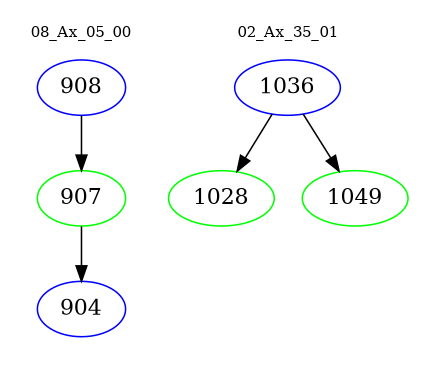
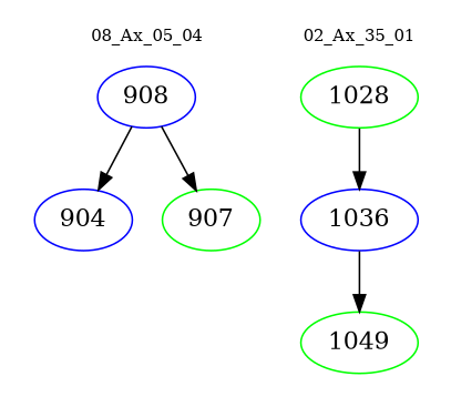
  digraph {
    node [color=blue]
    edge [color=black]
    n1 [label=908]
    n2 [label=904]
    n3 [color=green label=907]
    n4 [label=1036]
    n5 [color=green label=1028]
    n6 [color=green label=1049]
    subgraph cluster_1 {
      color=white
      fontsize=10
-     label="08_Ax_05_00"
+     label="08_Ax_05_04"
      n1
      n2
      n3
    }
    subgraph cluster_2 {
      color=white
      fontsize=10
      label="02_Ax_35_01"
      n4
      n5
      n6
    }
-   n3 -> n2
+   n1 -> n2
    n1 -> n3
-   n4 -> n5
+   n5 -> n4
    n4 -> n6
  }
